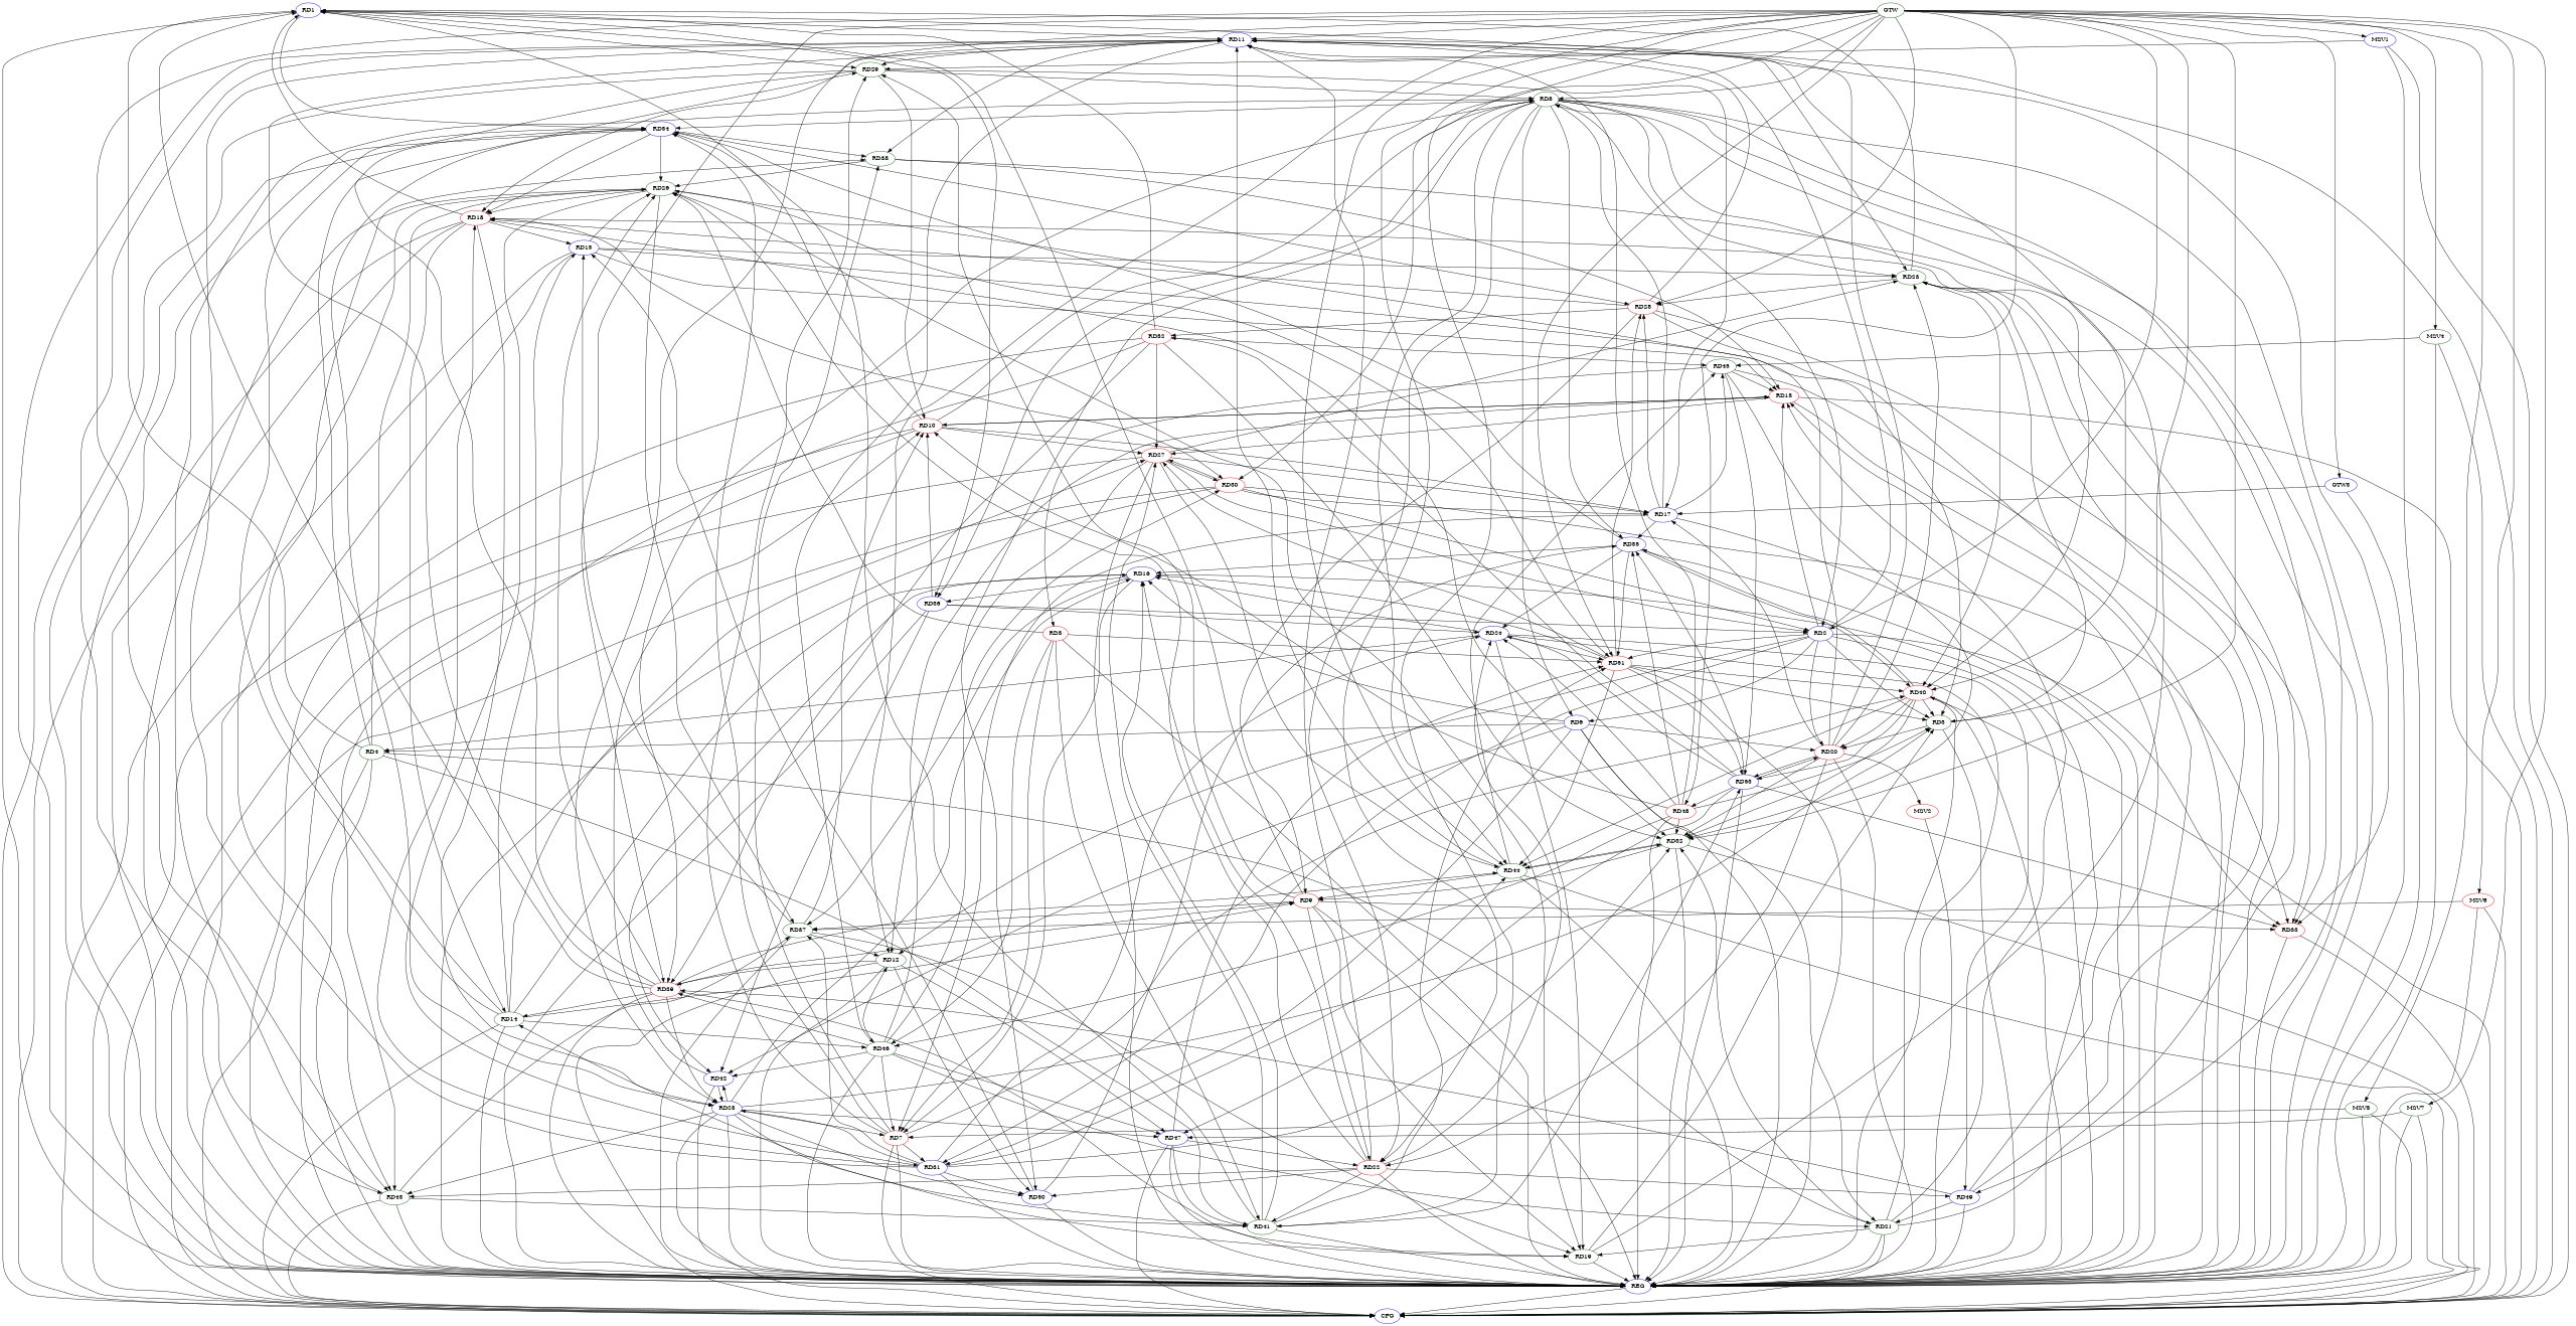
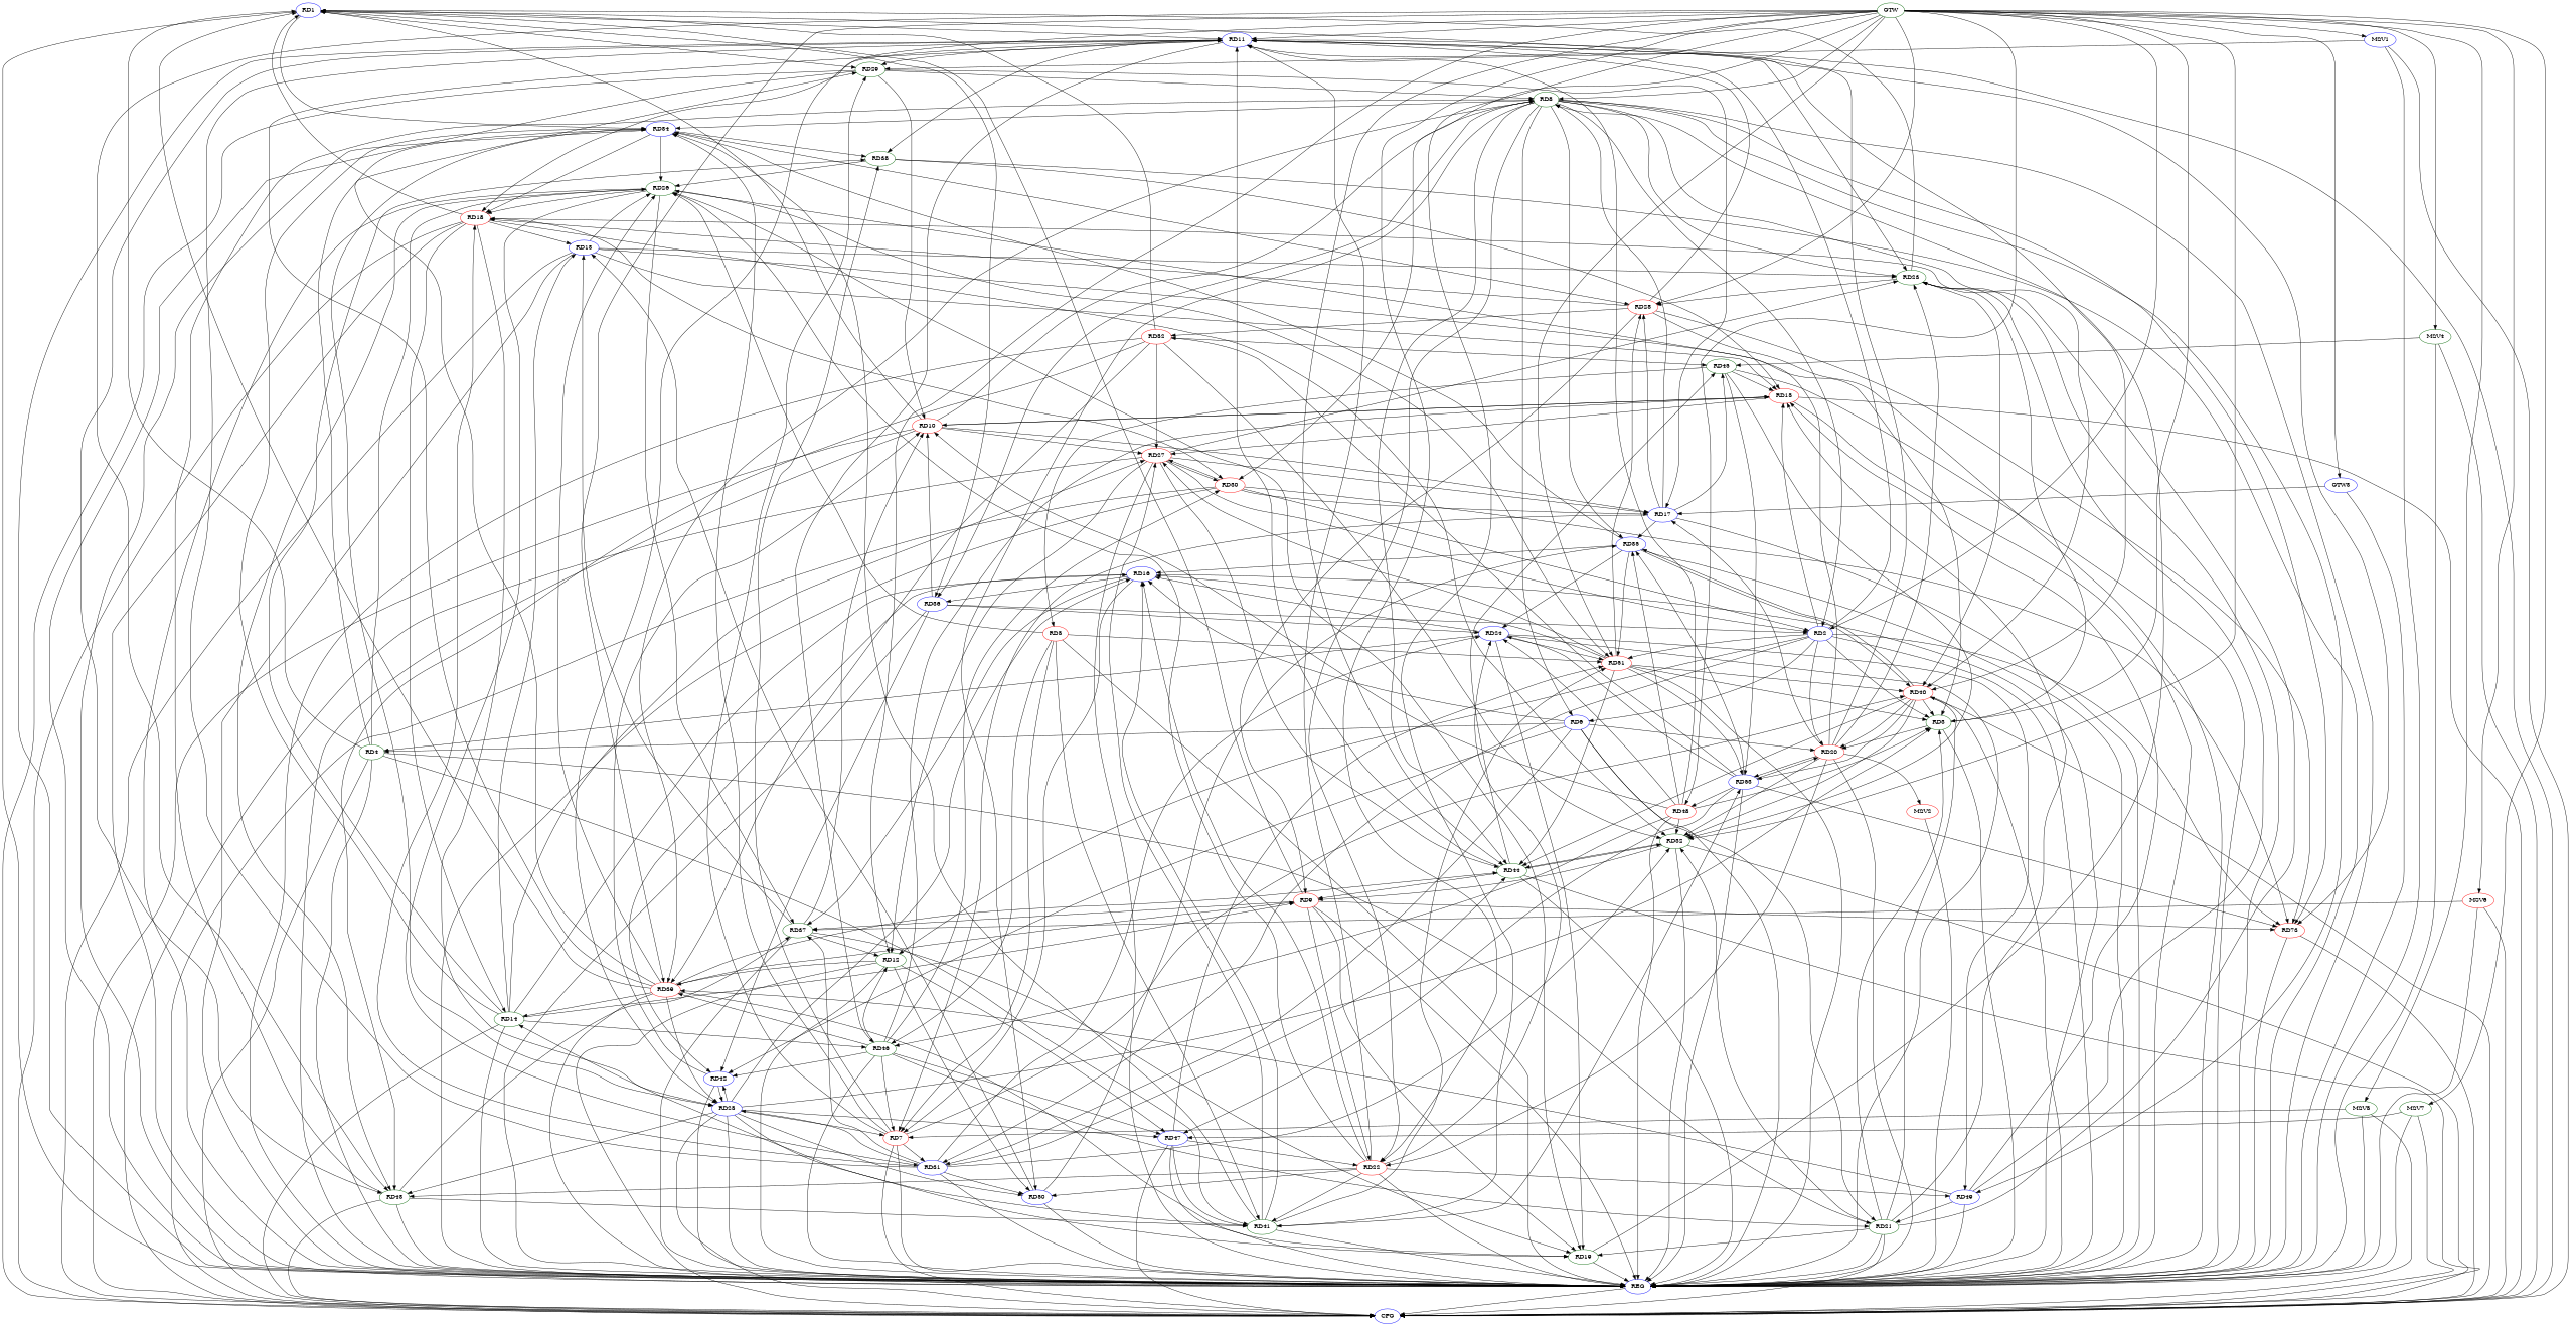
  strict digraph {
    node [color=blue]
    n1 [label=RD1]
    n2 [label=RD11]
    n3 [color=darkgreen label=RD29]
    n4 [label=RD34]
    n5 [label=RD36]
    n6 [label=REG]
-   n7 [color=red label=RD33]
+   n7 [color=red label=RD73]
    n8 [color=darkgreen label=RD23]
    n9 [label=CFG]
    n10 [color=darkgreen label=RD46]
    n11 [color=darkgreen label=RD38]
    n12 [color=red label=RD40]
    n13 [color=red label=RD18]
    n14 [color=darkgreen label=RD43]
    n15 [color=darkgreen label=RD8]
    n16 [color=red label=RD10]
    n17 [label=RD17]
    n18 [color=darkgreen label=RD26]
    n19 [color=red label=RD28]
    n20 [label=RD25]
    n21 [label=RD2]
    n22 [label=RD42]
    n23 [label=RD24]
    n24 [color=darkgreen label=RD3]
    n25 [label=RD6]
    n26 [color=darkgreen label=RD12]
    n27 [color=red label=RD15]
    n28 [color=red label=RD20]
    n29 [label=RD31]
    n30 [color=red label=RD51]
    n31 [color=darkgreen label=RD4]
    n32 [color=darkgreen label=RD21]
    n33 [label=RD16]
    n34 [color=red label=RD39]
    n35 [label=RD50]
    n36 [label=RD47]
    n37 [color=red label=RD27]
    n38 [color=red label=RD22]
    n39 [color=darkgreen label=RD32]
    n40 [label=RD53]
    n41 [color=red label=MSV2]
    n42 [color=darkgreen label=RD44]
    n43 [color=darkgreen label=RD37]
    n44 [color=darkgreen label=RD41]
    n45 [color=darkgreen label=RD19]
    n46 [color=darkgreen label=RD14]
    n47 [color=red label=RD5]
    n48 [color=red label=RD7]
    n49 [color=red label=RD30]
    n50 [label=RD35]
    n51 [label=RD49]
    n52 [color=red label=RD9]
    n53 [color=darkgreen label=RD45]
    n54 [label=RD13]
    n55 [color=red label=RD52]
    n56 [color=red label=RD48]
    n57 [color=darkgreen label=GTW]
    n58 [label=MSV1]
    n59 [label=GTW3]
    n60 [color=darkgreen label=MSV4]
    n61 [color=darkgreen label=MSV5]
    n62 [color=red label=MSV6]
    n63 [color=darkgreen label=MSV7]
    n1 -> n2
    n1 -> n3
    n1 -> n4
    n1 -> n5
    n1 -> n6
    n2 -> n3
    n2 -> n6
    n2 -> n7
    n2 -> n8
    n2 -> n9
    n2 -> n10
    n2 -> n11
    n2 -> n12
    n2 -> n13
    n2 -> n14
    n3 -> n6
    n3 -> n9
    n3 -> n15
    n3 -> n16
    n3 -> n17
    n4 -> n6
    n4 -> n11
    n4 -> n13
    n4 -> n18
    n4 -> n19
    n4 -> n20
    n5 -> n6
    n5 -> n16
    n5 -> n21
    n5 -> n22
    n5 -> n23
    n6 -> n9
    n7 -> n6
    n7 -> n9
    n8 -> n1
    n8 -> n6
    n8 -> n12
    n8 -> n19
    n10 -> n6
    n10 -> n22
    n10 -> n26
    n10 -> n27
    n10 -> n32
    n10 -> n34
    n10 -> n36
    n10 -> n48
    n10 -> n49
    n11 -> n6
    n11 -> n18
    n11 -> n27
    n12 -> n6
    n12 -> n9
    n12 -> n24
    n12 -> n28
    n12 -> n39
    n12 -> n40
    n12 -> n42
    n12 -> n50
    n13 -> n1
    n13 -> n6
    n13 -> n9
    n13 -> n20
    n13 -> n39
    n13 -> n46
    n13 -> n49
    n13 -> n54
    n14 -> n6
    n14 -> n9
    n14 -> n15
    n14 -> n43
    n14 -> n44
    n15 -> n4
    n15 -> n5
    n15 -> n6
    n15 -> n7
    n15 -> n8
    n15 -> n12
    n15 -> n21
    n15 -> n25
    n15 -> n34
    n15 -> n35
    n15 -> n38
    n15 -> n42
    n15 -> n50
    n15 -> n51
    n16 -> n1
    n16 -> n6
    n16 -> n9
    n16 -> n15
    n16 -> n17
    n16 -> n27
    n16 -> n37
    n17 -> n6
    n17 -> n15
    n17 -> n19
    n17 -> n48
    n17 -> n50
    n17 -> n53
    n18 -> n6
    n18 -> n13
    n18 -> n14
    n18 -> n29
    n18 -> n30
    n18 -> n43
    n18 -> n45
    n19 -> n2
    n19 -> n6
    n19 -> n7
    n19 -> n13
    n19 -> n52
    n19 -> n55
    n20 -> n6
    n20 -> n9
    n20 -> n14
    n20 -> n22
    n20 -> n24
    n20 -> n33
    n20 -> n35
    n20 -> n36
    n20 -> n45
    n20 -> n48
    n21 -> n2
    n21 -> n6
    n21 -> n7
    n21 -> n24
    n21 -> n25
    n21 -> n26
    n21 -> n27
    n21 -> n28
    n21 -> n29
    n21 -> n30
    n22 -> n6
    n22 -> n16
    n22 -> n20
    n23 -> n6
    n23 -> n30
    n23 -> n31
    n23 -> n33
    n23 -> n45
    n23 -> n51
    n24 -> n6
    n24 -> n8
    n24 -> n28
    n25 -> n6
    n25 -> n22
    n25 -> n28
    n25 -> n29
    n25 -> n31
    n25 -> n32
    n25 -> n33
    n26 -> n6
    n26 -> n9
    n26 -> n34
    n26 -> n35
    n26 -> n36
    n27 -> n6
    n27 -> n9
    n27 -> n16
    n27 -> n37
    n28 -> n1
    n28 -> n6
    n28 -> n8
    n28 -> n17
    n28 -> n18
    n28 -> n38
    n28 -> n39
    n28 -> n40
    n28 -> n41
    n29 -> n2
    n29 -> n6
    n29 -> n13
    n29 -> n20
    n29 -> n23
    n29 -> n35
    n29 -> n39
    n29 -> n42
    n29 -> n43
    n30 -> n6
    n30 -> n12
    n30 -> n19
    n30 -> n24
    n30 -> n33
    n30 -> n37
    n30 -> n40
    n30 -> n42
    n31 -> n1
    n31 -> n4
    n31 -> n6
    n31 -> n9
    n31 -> n18
    n31 -> n32
    n31 -> n44
    n32 -> n6
    n32 -> n9
    n32 -> n12
    n32 -> n13
    n32 -> n27
    n32 -> n39
    n32 -> n45
    n33 -> n5
    n33 -> n6
    n33 -> n22
    n33 -> n43
    n33 -> n48
    n34 -> n1
    n34 -> n2
    n34 -> n3
    n34 -> n6
    n34 -> n18
    n34 -> n20
    n34 -> n42
    n34 -> n45
    n34 -> n46
    n34 -> n52
    n35 -> n6
    n35 -> n50
    n35 -> n54
    n36 -> n6
    n36 -> n9
    n36 -> n30
    n36 -> n38
    n36 -> n44
    n37 -> n6
    n37 -> n8
    n37 -> n9
    n37 -> n17
    n37 -> n21
    n37 -> n26
    n37 -> n42
    n37 -> n49
    n38 -> n2
    n38 -> n6
    n38 -> n14
    n38 -> n18
    n38 -> n23
    n38 -> n33
    n38 -> n35
    n38 -> n44
    n38 -> n51
    n39 -> n6
    n39 -> n9
    n39 -> n42
    n39 -> n52
    n40 -> n6
    n40 -> n7
    n40 -> n23
    n40 -> n28
    n40 -> n36
    n40 -> n50
    n40 -> n55
    n40 -> n56
    n41 -> n6
    n42 -> n2
    n42 -> n6
    n42 -> n9
    n42 -> n39
    n42 -> n52
    n42 -> n53
    n43 -> n6
    n43 -> n16
    n43 -> n26
    n43 -> n45
    n43 -> n54
    n44 -> n4
    n44 -> n6
    n44 -> n30
    n44 -> n33
    n44 -> n37
    n44 -> n40
    n44 -> n46
    n45 -> n6
    n45 -> n15
-   n45 -> n24
+   n32 -> n24
    n46 -> n4
    n46 -> n6
    n46 -> n9
    n46 -> n10
    n46 -> n11
    n46 -> n33
    n46 -> n37
    n46 -> n52
    n46 -> n54
    n47 -> n6
    n47 -> n10
    n47 -> n18
    n47 -> n30
    n47 -> n44
    n47 -> n48
    n48 -> n3
    n48 -> n4
    n48 -> n6
    n48 -> n9
    n48 -> n11
    n48 -> n12
    n48 -> n29
    n49 -> n6
    n49 -> n7
    n49 -> n9
    n49 -> n17
    n49 -> n21
    n49 -> n37
    n50 -> n4
    n50 -> n6
    n50 -> n12
    n50 -> n23
    n50 -> n30
    n50 -> n33
    n51 -> n6
    n51 -> n8
    n51 -> n27
    n51 -> n32
    n51 -> n34
    n52 -> n1
-   n52 -> n3
    n52 -> n6
    n52 -> n7
    n52 -> n38
    n52 -> n43
    n52 -> n45
    n53 -> n6
    n53 -> n27
    n53 -> n39
    n53 -> n40
    n53 -> n47
    n54 -> n6
    n54 -> n8
    n54 -> n9
    n54 -> n18
    n54 -> n24
    n54 -> n27
    n55 -> n1
    n55 -> n6
    n55 -> n14
    n55 -> n34
    n55 -> n37
    n55 -> n39
    n55 -> n53
    n56 -> n2
    n56 -> n6
    n56 -> n10
    n56 -> n16
    n56 -> n23
    n56 -> n24
    n56 -> n39
    n56 -> n50
    n57 -> n2
    n57 -> n14
    n57 -> n15
    n57 -> n19
    n57 -> n20
    n57 -> n21
    n57 -> n24
    n57 -> n26
    n57 -> n30
    n57 -> n34
    n57 -> n38
    n57 -> n39
    n57 -> n42
    n57 -> n44
    n57 -> n49
    n57 -> n56
    n57 -> n58
    n57 -> n59
    n57 -> n60
    n57 -> n61
    n57 -> n62
    n57 -> n63
    n58 -> n3
    n58 -> n6
    n58 -> n9
    n59 -> n6
    n59 -> n17
    n60 -> n6
    n60 -> n9
    n60 -> n53
    n61 -> n6
    n61 -> n9
    n61 -> n48
    n62 -> n6
    n62 -> n9
    n62 -> n43
    n63 -> n6
    n63 -> n9
    n63 -> n36
  }
